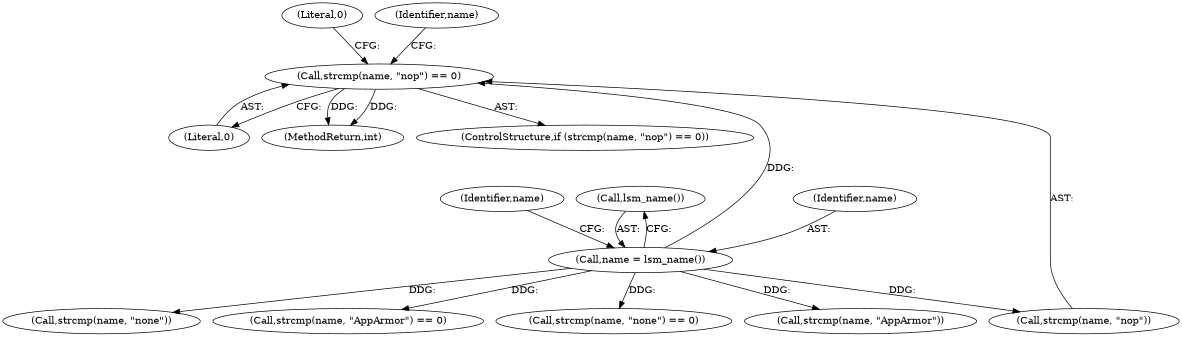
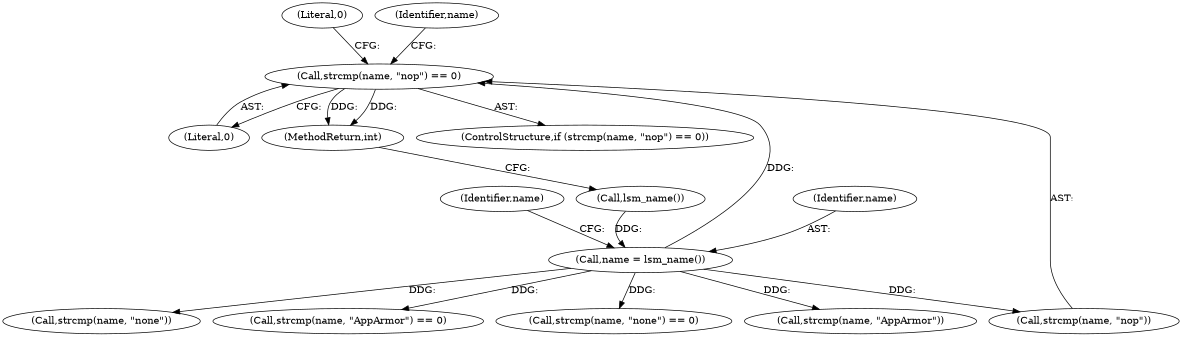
  digraph {
    n1 [label="(Call,strcmp(name, \"nop\") == 0)"]
    n2 [label="(Literal,0)"]
    n3 [label="(MethodReturn,int)"]
    n4 [label="(ControlStructure,if (strcmp(name, \"nop\") == 0))"]
    n5 [label="(Call,name = lsm_name())"]
    n6 [label="(Call,lsm_name())"]
    n7 [label="(Call,strcmp(name, \"AppArmor\"))"]
    n8 [label="(Call,strcmp(name, \"nop\"))"]
    n9 [label="(Call,strcmp(name, \"none\"))"]
    n10 [label="(Call,strcmp(name, \"AppArmor\") == 0)"]
    n11 [label="(Call,strcmp(name, \"none\") == 0)"]
    n12 [label="(Identifier,name)"]
    n13 [label="(Literal,0)"]
    n14 [label="(Identifier,name)"]
    n15 [label="(Identifier,name)"]
    n1 -> n2 [label="CFG: "]
    n1 -> n3 [label="DDG: "]
    n1 -> n3 [label="DDG: "]
    n1 -> n4 [label="AST: "]
    n2 -> n1 [label="AST: "]
    n5 -> n1 [label="DDG: "]
-   n5 -> n6 [label="CFG: "]
+   n3 -> n6 [label="CFG: "]
    n5 -> n7 [label="DDG: "]
    n5 -> n8 [label="DDG: "]
    n5 -> n9 [label="DDG: "]
    n5 -> n10 [label="DDG: "]
    n5 -> n11 [label="DDG: "]
-   n6 -> n5 [label="AST: "]
+   n6 -> n5 [label="DDG: "]
    n8 -> n1 [label="AST: "]
    n12 -> n5 [label="AST: "]
    n13 -> n1 [label="CFG: "]
    n14 -> n5 [label="CFG: "]
    n15 -> n1 [label="CFG: "]
  }
